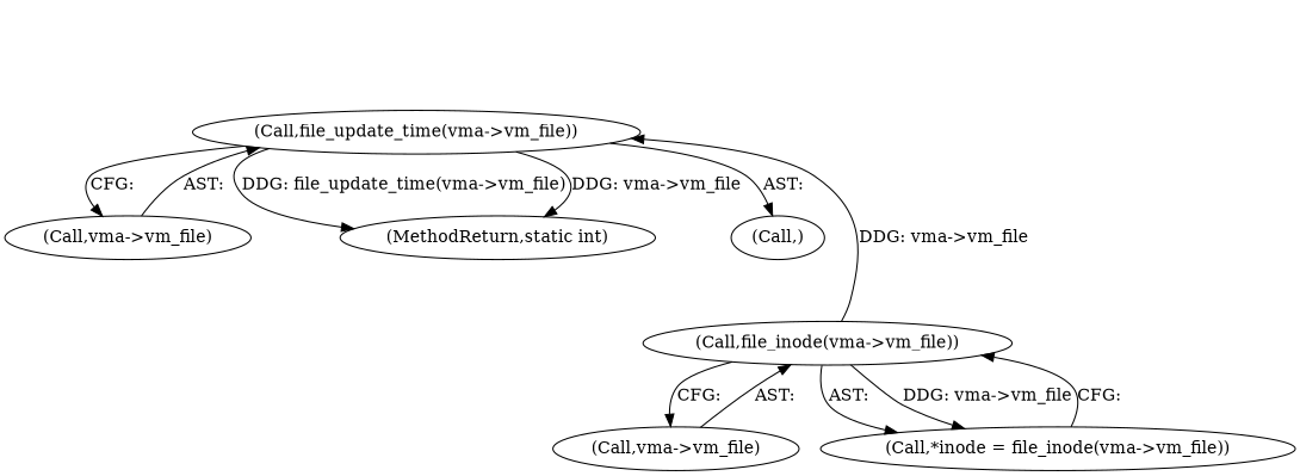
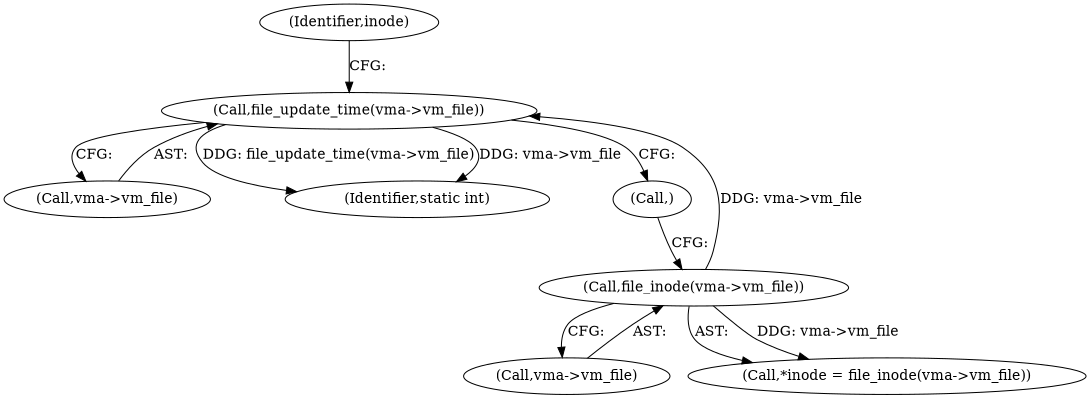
  digraph {
    n1 [label="(Call,file_update_time(vma->vm_file))"]
    n2 [label="(Call,vma->vm_file)"]
-   n3 [label="(MethodReturn,static int)"]
+   n3 [label="(Identifier,static int)"]
    n4 [label="(Call,)"]
    n5 [label="(Call,file_inode(vma->vm_file))"]
    n6 [label="(Call,vma->vm_file)"]
    n7 [label="(Call,*inode = file_inode(vma->vm_file))"]
+   n8 [label="(Identifier,inode)"]
    n1 -> n2 [label="CFG: "]
    n1 -> n3 [label="DDG: file_update_time(vma->vm_file)"]
    n1 -> n3 [label="DDG: vma->vm_file"]
-   n1 -> n4 [label="AST: "]
+   n1 -> n4 [label="CFG: "]
    n2 -> n1 [label="AST: "]
    n5 -> n1 [label="DDG: vma->vm_file"]
    n5 -> n6 [label="CFG: "]
    n5 -> n7 [label="AST: "]
    n5 -> n7 [label="DDG: vma->vm_file"]
    n6 -> n5 [label="AST: "]
-   n7 -> n5 [label="CFG: "]
+   n4 -> n5 [label="CFG: "]
+   n8 -> n1 [label="CFG: "]
  }
